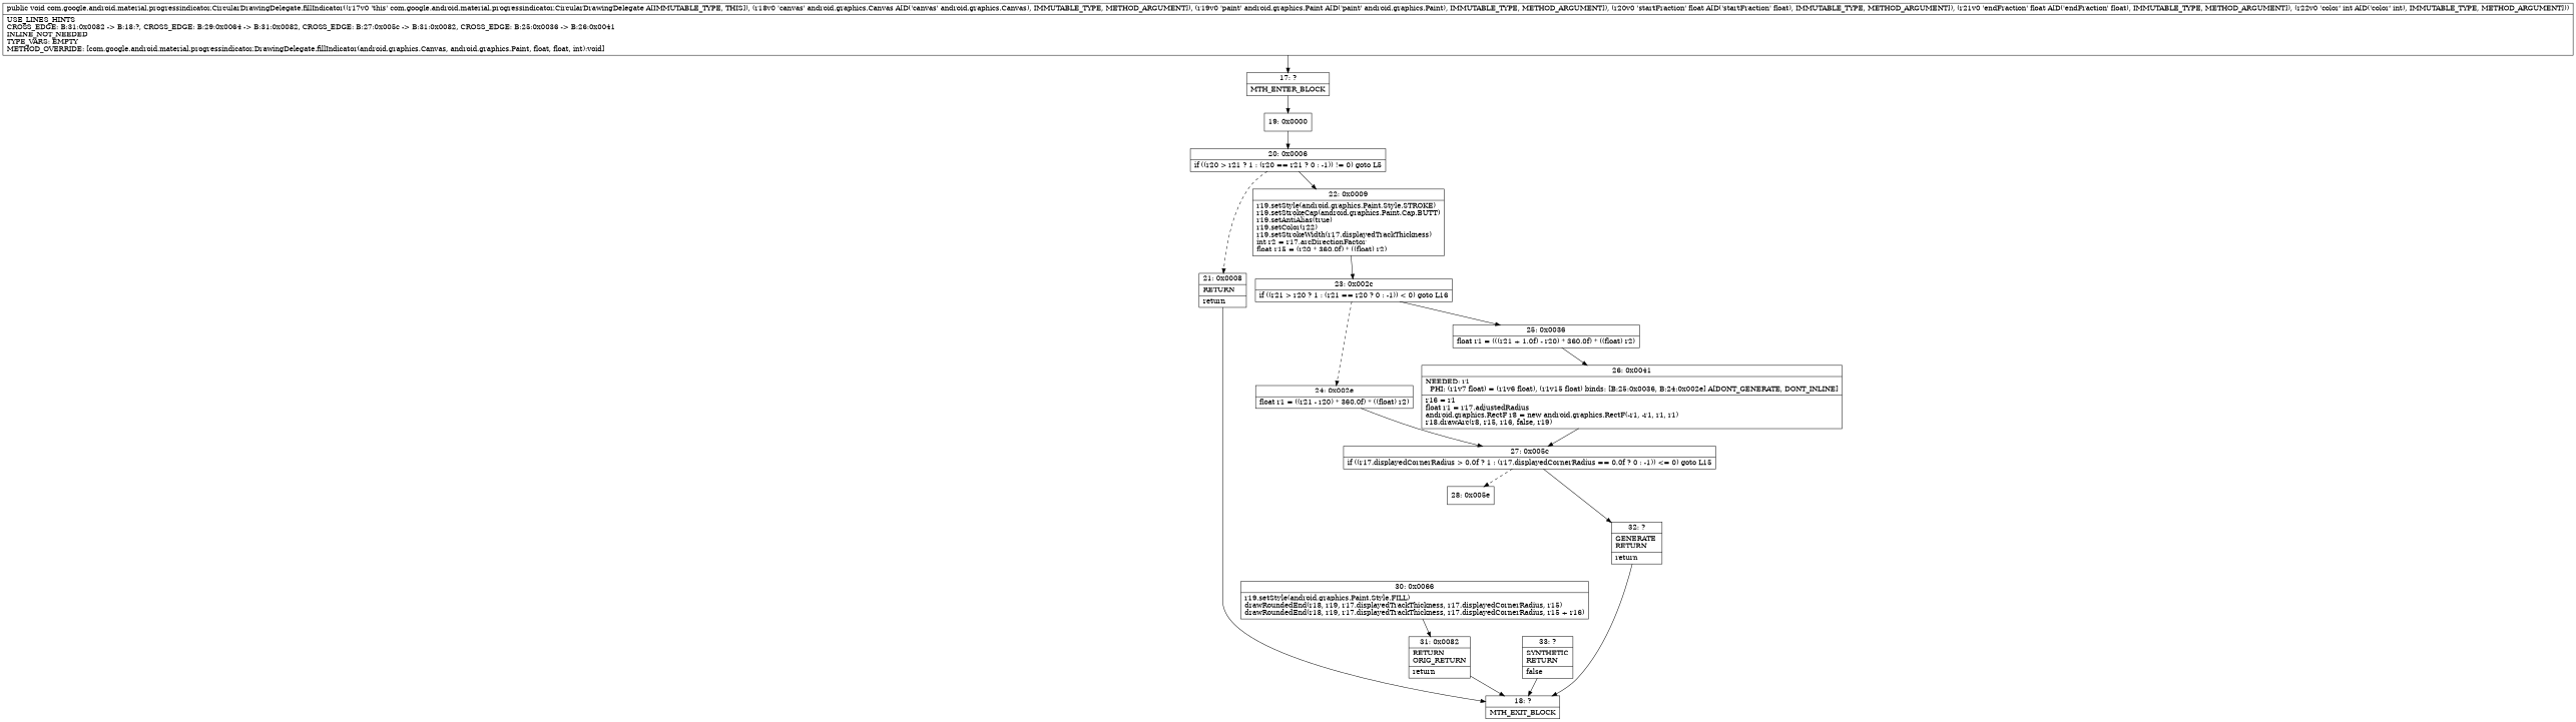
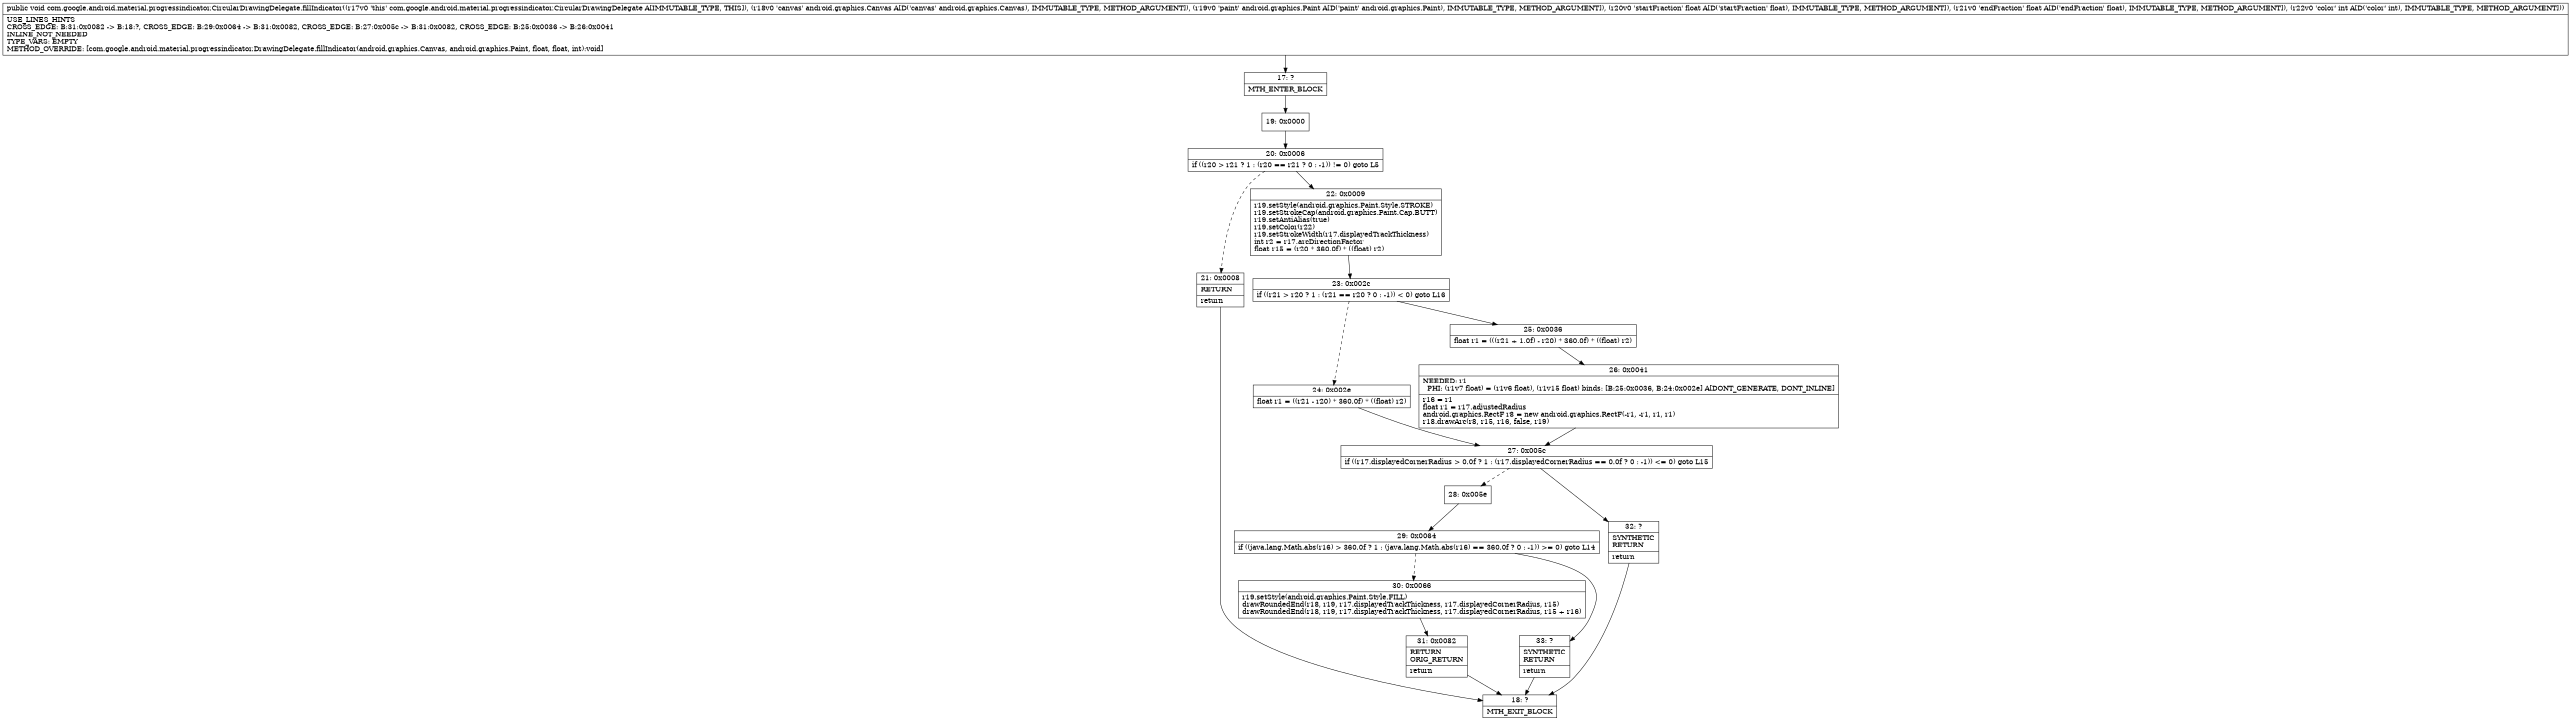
  digraph {
    node [shape=record]
    n1 [label="{17\:\ ?|MTH_ENTER_BLOCK\l}"]
    n2 [label="{19\:\ 0x0000}"]
    n3 [label="{20\:\ 0x0006|if ((r20 \> r21 ? 1 : (r20 == r21 ? 0 : \-1)) != 0) goto L5\l}"]
    n4 [label="{21\:\ 0x0008|RETURN\l|return\l}"]
    n5 [label="{22\:\ 0x0009|r19.setStyle(android.graphics.Paint.Style.STROKE)\lr19.setStrokeCap(android.graphics.Paint.Cap.BUTT)\lr19.setAntiAlias(true)\lr19.setColor(r22)\lr19.setStrokeWidth(r17.displayedTrackThickness)\lint r2 = r17.arcDirectionFactor\lfloat r15 = (r20 * 360.0f) * ((float) r2)\l}"]
    n6 [label="{18\:\ ?|MTH_EXIT_BLOCK\l}"]
    n7 [label="{23\:\ 0x002c|if ((r21 \> r20 ? 1 : (r21 == r20 ? 0 : \-1)) \< 0) goto L16\l}"]
    n8 [label="{24\:\ 0x002e|float r1 = ((r21 \- r20) * 360.0f) * ((float) r2)\l}"]
    n9 [label="{25\:\ 0x0036|float r1 = (((r21 + 1.0f) \- r20) * 360.0f) * ((float) r2)\l}"]
    n10 [label="{27\:\ 0x005c|if ((r17.displayedCornerRadius \> 0.0f ? 1 : (r17.displayedCornerRadius == 0.0f ? 0 : \-1)) \<= 0) goto L15\l}"]
    n11 [label="{26\:\ 0x0041|NEEDED: r1 \l  PHI: (r1v7 float) = (r1v6 float), (r1v15 float) binds: [B:25:0x0036, B:24:0x002e] A[DONT_GENERATE, DONT_INLINE]\l|r16 = r1\lfloat r1 = r17.adjustedRadius\landroid.graphics.RectF r8 = new android.graphics.RectF(\-r1, \-r1, r1, r1)\lr18.drawArc(r8, r15, r16, false, r19)\l}"]
    n12 [label="{28\:\ 0x005e}"]
-   n13 [label="{32\:\ ?|GENERATE\lRETURN\l|return\l}"]
+   n13 [label="{32\:\ ?|SYNTHETIC\lRETURN\l|return\l}"]
+   n14 [label="{29\:\ 0x0064|if ((java.lang.Math.abs(r16) \> 360.0f ? 1 : (java.lang.Math.abs(r16) == 360.0f ? 0 : \-1)) \>= 0) goto L14\l}"]
    n15 [label="{30\:\ 0x0066|r19.setStyle(android.graphics.Paint.Style.FILL)\ldrawRoundedEnd(r18, r19, r17.displayedTrackThickness, r17.displayedCornerRadius, r15)\ldrawRoundedEnd(r18, r19, r17.displayedTrackThickness, r17.displayedCornerRadius, r15 + r16)\l}"]
-   n16 [label="{33\:\ ?|SYNTHETIC\lRETURN\l|false\l}"]
+   n16 [label="{33\:\ ?|SYNTHETIC\lRETURN\l|return\l}"]
    n17 [label="{31\:\ 0x0082|RETURN\lORIG_RETURN\l|return\l}"]
    n18 [label="{public void com.google.android.material.progressindicator.CircularDrawingDelegate.fillIndicator((r17v0 'this' com.google.android.material.progressindicator.CircularDrawingDelegate A[IMMUTABLE_TYPE, THIS]), (r18v0 'canvas' android.graphics.Canvas A[D('canvas' android.graphics.Canvas), IMMUTABLE_TYPE, METHOD_ARGUMENT]), (r19v0 'paint' android.graphics.Paint A[D('paint' android.graphics.Paint), IMMUTABLE_TYPE, METHOD_ARGUMENT]), (r20v0 'startFraction' float A[D('startFraction' float), IMMUTABLE_TYPE, METHOD_ARGUMENT]), (r21v0 'endFraction' float A[D('endFraction' float), IMMUTABLE_TYPE, METHOD_ARGUMENT]), (r22v0 'color' int A[D('color' int), IMMUTABLE_TYPE, METHOD_ARGUMENT]))  | USE_LINES_HINTS\lCROSS_EDGE: B:31:0x0082 \-\> B:18:?, CROSS_EDGE: B:29:0x0064 \-\> B:31:0x0082, CROSS_EDGE: B:27:0x005c \-\> B:31:0x0082, CROSS_EDGE: B:25:0x0036 \-\> B:26:0x0041\lINLINE_NOT_NEEDED\lTYPE_VARS: EMPTY\lMETHOD_OVERRIDE: [com.google.android.material.progressindicator.DrawingDelegate.fillIndicator(android.graphics.Canvas, android.graphics.Paint, float, float, int):void]\l}"]
    n1 -> n2
    n2 -> n3
    n3 -> n4 [style=dashed]
    n3 -> n5
    n4 -> n6
    n5 -> n7
    n7 -> n8 [style=dashed]
    n7 -> n9
    n8 -> n10
    n9 -> n11
    n10 -> n12 [style=dashed]
    n10 -> n13
    n11 -> n10
+   n12 -> n14
    n13 -> n6
+   n14 -> n15 [style=dashed]
+   n14 -> n16
    n15 -> n17
    n16 -> n6
    n17 -> n6
    n18 -> n1
  }
